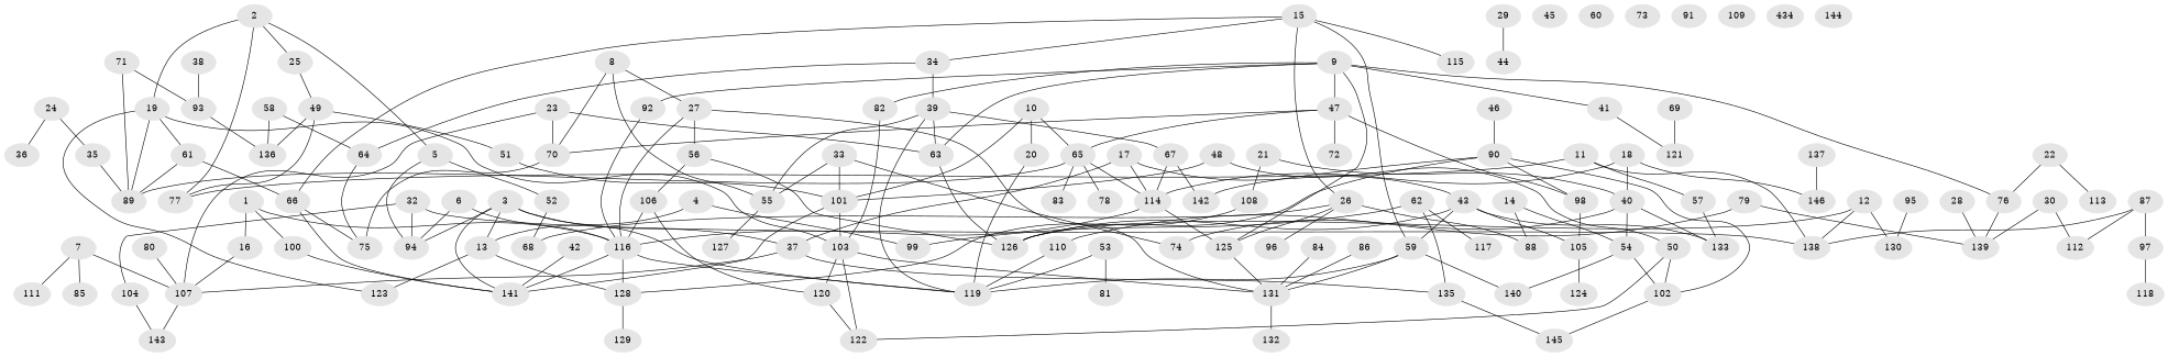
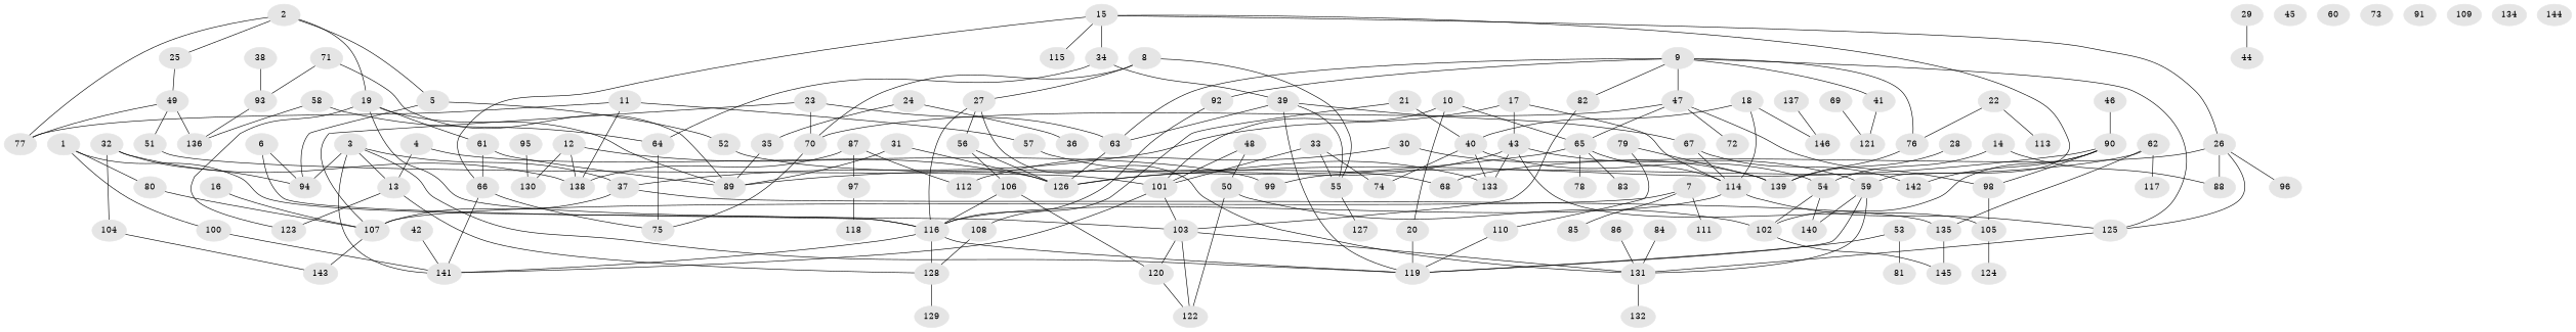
  graph {
    node [color=gray90 style=filled]
    1
    16
    100
    116
    107
    141
    119
    128
    2
    5
    19
    25
    77
    94
    52
    123
    61
    89
    103
    49
    3
    13
    37
    135
    4
    99
    68
    6
    7
    85
    111
    143
    8
    27
    55
    70
    56
    131
    127
    75
    9
    41
    47
    63
    76
    82
    92
    125
    121
    65
    72
    98
    126
    139
    10
    20
    101
    114
    83
    78
    11
    57
    138
    133
    12
    130
    129
    14
    54
    88
    102
    140
    15
    26
    34
    59
    66
    115
    96
    39
    64
    17
    43
    105
    18
    40
    146
    74
    122
    120
    21
    108
    22
    113
    23
    24
    35
    36
    51
    136
    106
    132
    28
    29
    44
    30
    112
+   31
    32
    104
    33
    67
    145
    38
    93
    142
    42
    124
    45
    46
    90
    48
    50
    53
    81
    58
    60
    62
    117
    69
    71
    73
    79
    110
    80
    84
    86
    87
    97
    118
    91
    95
    109
-   134 [label=434]
+   134
    137
    144
-   1 -- 16
+   1 -- 80
    1 -- 100
    1 -- 116
    16 -- 107
    100 -- 141
    116 -- 141
    116 -- 119
    116 -- 128
    107 -- 143
    128 -- 129
    2 -- 5
    2 -- 19
    2 -- 25
    2 -- 77
    5 -- 94
    5 -- 52
    19 -- 123
    19 -- 61
    19 -- 89
    19 -- 103
    25 -- 49
    52 -- 68
    61 -- 89
    61 -- 66
    103 -- 131
    103 -- 122
    103 -- 120
    49 -- 77
    49 -- 51
    49 -- 136
    3 -- 141
    3 -- 119
    3 -- 94
    3 -- 13
    3 -- 37
    13 -- 128
    13 -- 123
    37 -- 107
    37 -- 135
    135 -- 145
    4 -- 13
    4 -- 99
    6 -- 116
    6 -- 94
    7 -- 107
    7 -- 85
    7 -- 111
    8 -- 27
    8 -- 55
    8 -- 70
    27 -- 116
    27 -- 56
    27 -- 131
    55 -- 127
    70 -- 75
    56 -- 126
    56 -- 106
    131 -- 132
    9 -- 41
    9 -- 47
    9 -- 63
    9 -- 76
    9 -- 82
    9 -- 92
    9 -- 125
    41 -- 121
    47 -- 70
    47 -- 65
    47 -- 72
    47 -- 98
    63 -- 126
    76 -- 139
    82 -- 103
    92 -- 116
    125 -- 131
    65 -- 89
    65 -- 114
    65 -- 83
    65 -- 78
    98 -- 105
    10 -- 65
    10 -- 20
    10 -- 101
    20 -- 119
    101 -- 141
    101 -- 103
    114 -- 116
    114 -- 125
    11 -- 77
    11 -- 57
    11 -- 138
    57 -- 133
    12 -- 126
    12 -- 138
    12 -- 130
    14 -- 54
    14 -- 88
    54 -- 102
    54 -- 140
    102 -- 145
    15 -- 26
    15 -- 34
    15 -- 59
    15 -- 66
    15 -- 115
    26 -- 68
    26 -- 125
    26 -- 88
    26 -- 96
    34 -- 39
    34 -- 64
    59 -- 119
    59 -- 131
    59 -- 140
    66 -- 141
    66 -- 75
    39 -- 119
    39 -- 55
    39 -- 63
    39 -- 67
    64 -- 75
    17 -- 37
    17 -- 114
    17 -- 43
    43 -- 126
    43 -- 133
    43 -- 59
    43 -- 105
    105 -- 124
    18 -- 114
    18 -- 40
    18 -- 146
    40 -- 133
    40 -- 54
    40 -- 74
    120 -- 122
    21 -- 40
    21 -- 108
    108 -- 128
    22 -- 76
    22 -- 113
    23 -- 107
    23 -- 70
    23 -- 63
    24 -- 35
    24 -- 36
    35 -- 89
    51 -- 101
    106 -- 116
    106 -- 120
    28 -- 139
    29 -- 44
    30 -- 139
    30 -- 112
+   31 -- 89
+   31 -- 126
    32 -- 94
    32 -- 138
    32 -- 104
    104 -- 143
    33 -- 55
    33 -- 101
    33 -- 74
    67 -- 114
    67 -- 142
    38 -- 93
    93 -- 136
    42 -- 141
    46 -- 90
    90 -- 98
    90 -- 126
    90 -- 102
    90 -- 142
    48 -- 101
    48 -- 50
    50 -- 102
    50 -- 122
    53 -- 119
    53 -- 81
    58 -- 64
    58 -- 136
    62 -- 135
    62 -- 99
    62 -- 117
    69 -- 121
    71 -- 89
    71 -- 93
    79 -- 139
    79 -- 110
    110 -- 119
    80 -- 107
    84 -- 131
    86 -- 131
    87 -- 138
    87 -- 112
    87 -- 97
    97 -- 118
    95 -- 130
    137 -- 146
  }
